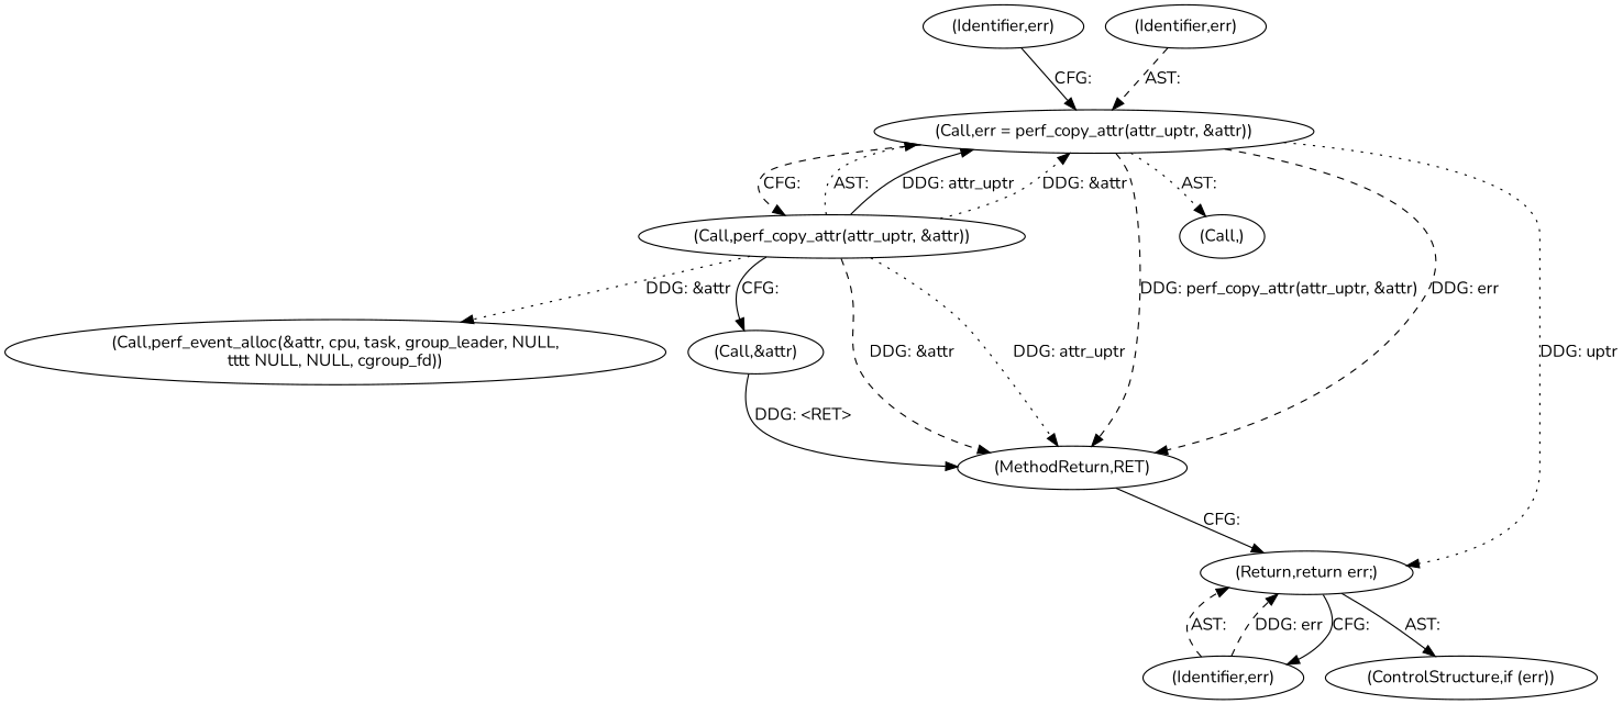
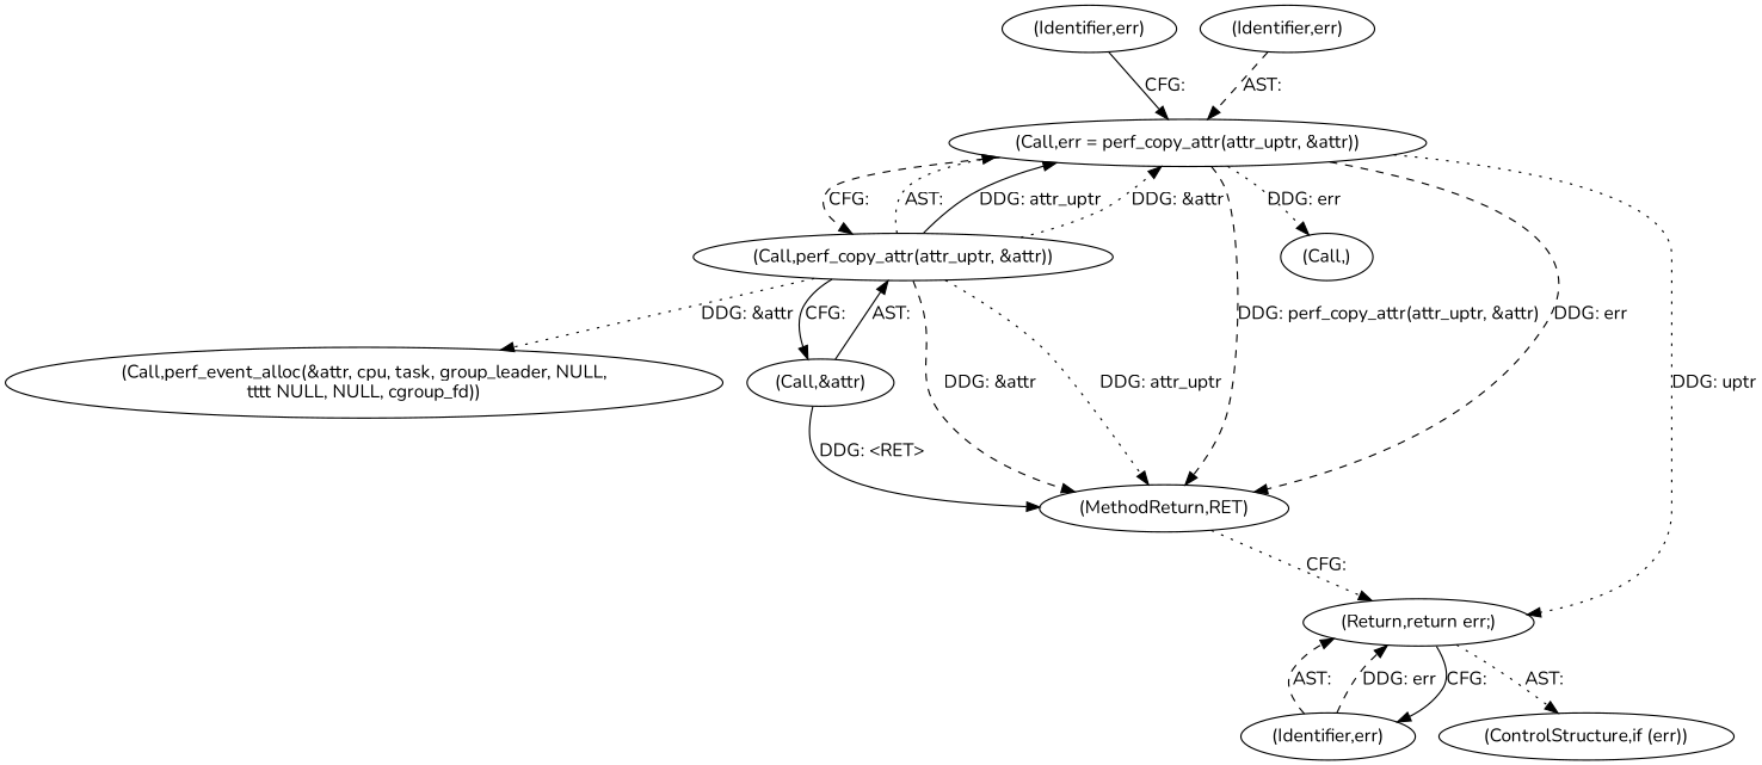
  digraph {
    fontname=Nunito
    node [fontname=Nunito]
    edge [fontname=Nunito style=dashed]
    n1 [label="(Call,err = perf_copy_attr(attr_uptr, &attr))"]
    n2 [label="(Call,perf_copy_attr(attr_uptr, &attr))"]
    n3 [label="(Return,return err;)"]
    n4 [label="(Call,)"]
    n5 [label="(MethodReturn,RET)"]
    n6 [label="(Call,&attr)"]
    n7 [label="(Call,perf_event_alloc(&attr, cpu, task, group_leader, NULL,\n\t\t\t\t NULL, NULL, cgroup_fd))"]
    n8 [label="(Identifier,err)"]
    n9 [label="(ControlStructure,if (err))"]
    n10 [label="(Identifier,err)"]
    n11 [label="(Identifier,err)"]
    n1 -> n2 [label="CFG: "]
    n1 -> n3 [label="DDG: uptr" style=dotted]
-   n1 -> n4 [label="AST: " style=dotted]
+   n1 -> n4 [label="DDG: err" style=dotted]
    n1 -> n5 [label="DDG: perf_copy_attr(attr_uptr, &attr)"]
    n1 -> n5 [label="DDG: err"]
    n2 -> n1 [label="AST: " style=dotted]
    n2 -> n1 [label="DDG: attr_uptr" style=solid]
    n2 -> n1 [label="DDG: &attr" style=dotted]
    n2 -> n5 [label="DDG: attr_uptr" style=dotted]
    n2 -> n5 [label="DDG: &attr"]
    n2 -> n6 [label="CFG: " style=solid]
    n2 -> n7 [label="DDG: &attr" style=dotted]
    n3 -> n8 [label="CFG: " style=solid]
-   n3 -> n9 [label="AST: " style=solid]
-   n5 -> n3 [label="CFG: " style=solid]
+   n3 -> n9 [label="AST: " style=dotted]
+   n5 -> n3 [label="CFG: " style=dotted]
+   n6 -> n2 [label="AST: " style=solid]
    n6 -> n5 [label="DDG: <RET>" style=solid]
    n8 -> n3 [label="AST: "]
    n8 -> n3 [label="DDG: err"]
    n10 -> n1 [label="CFG: " style=solid]
    n11 -> n1 [label="AST: "]
  }
